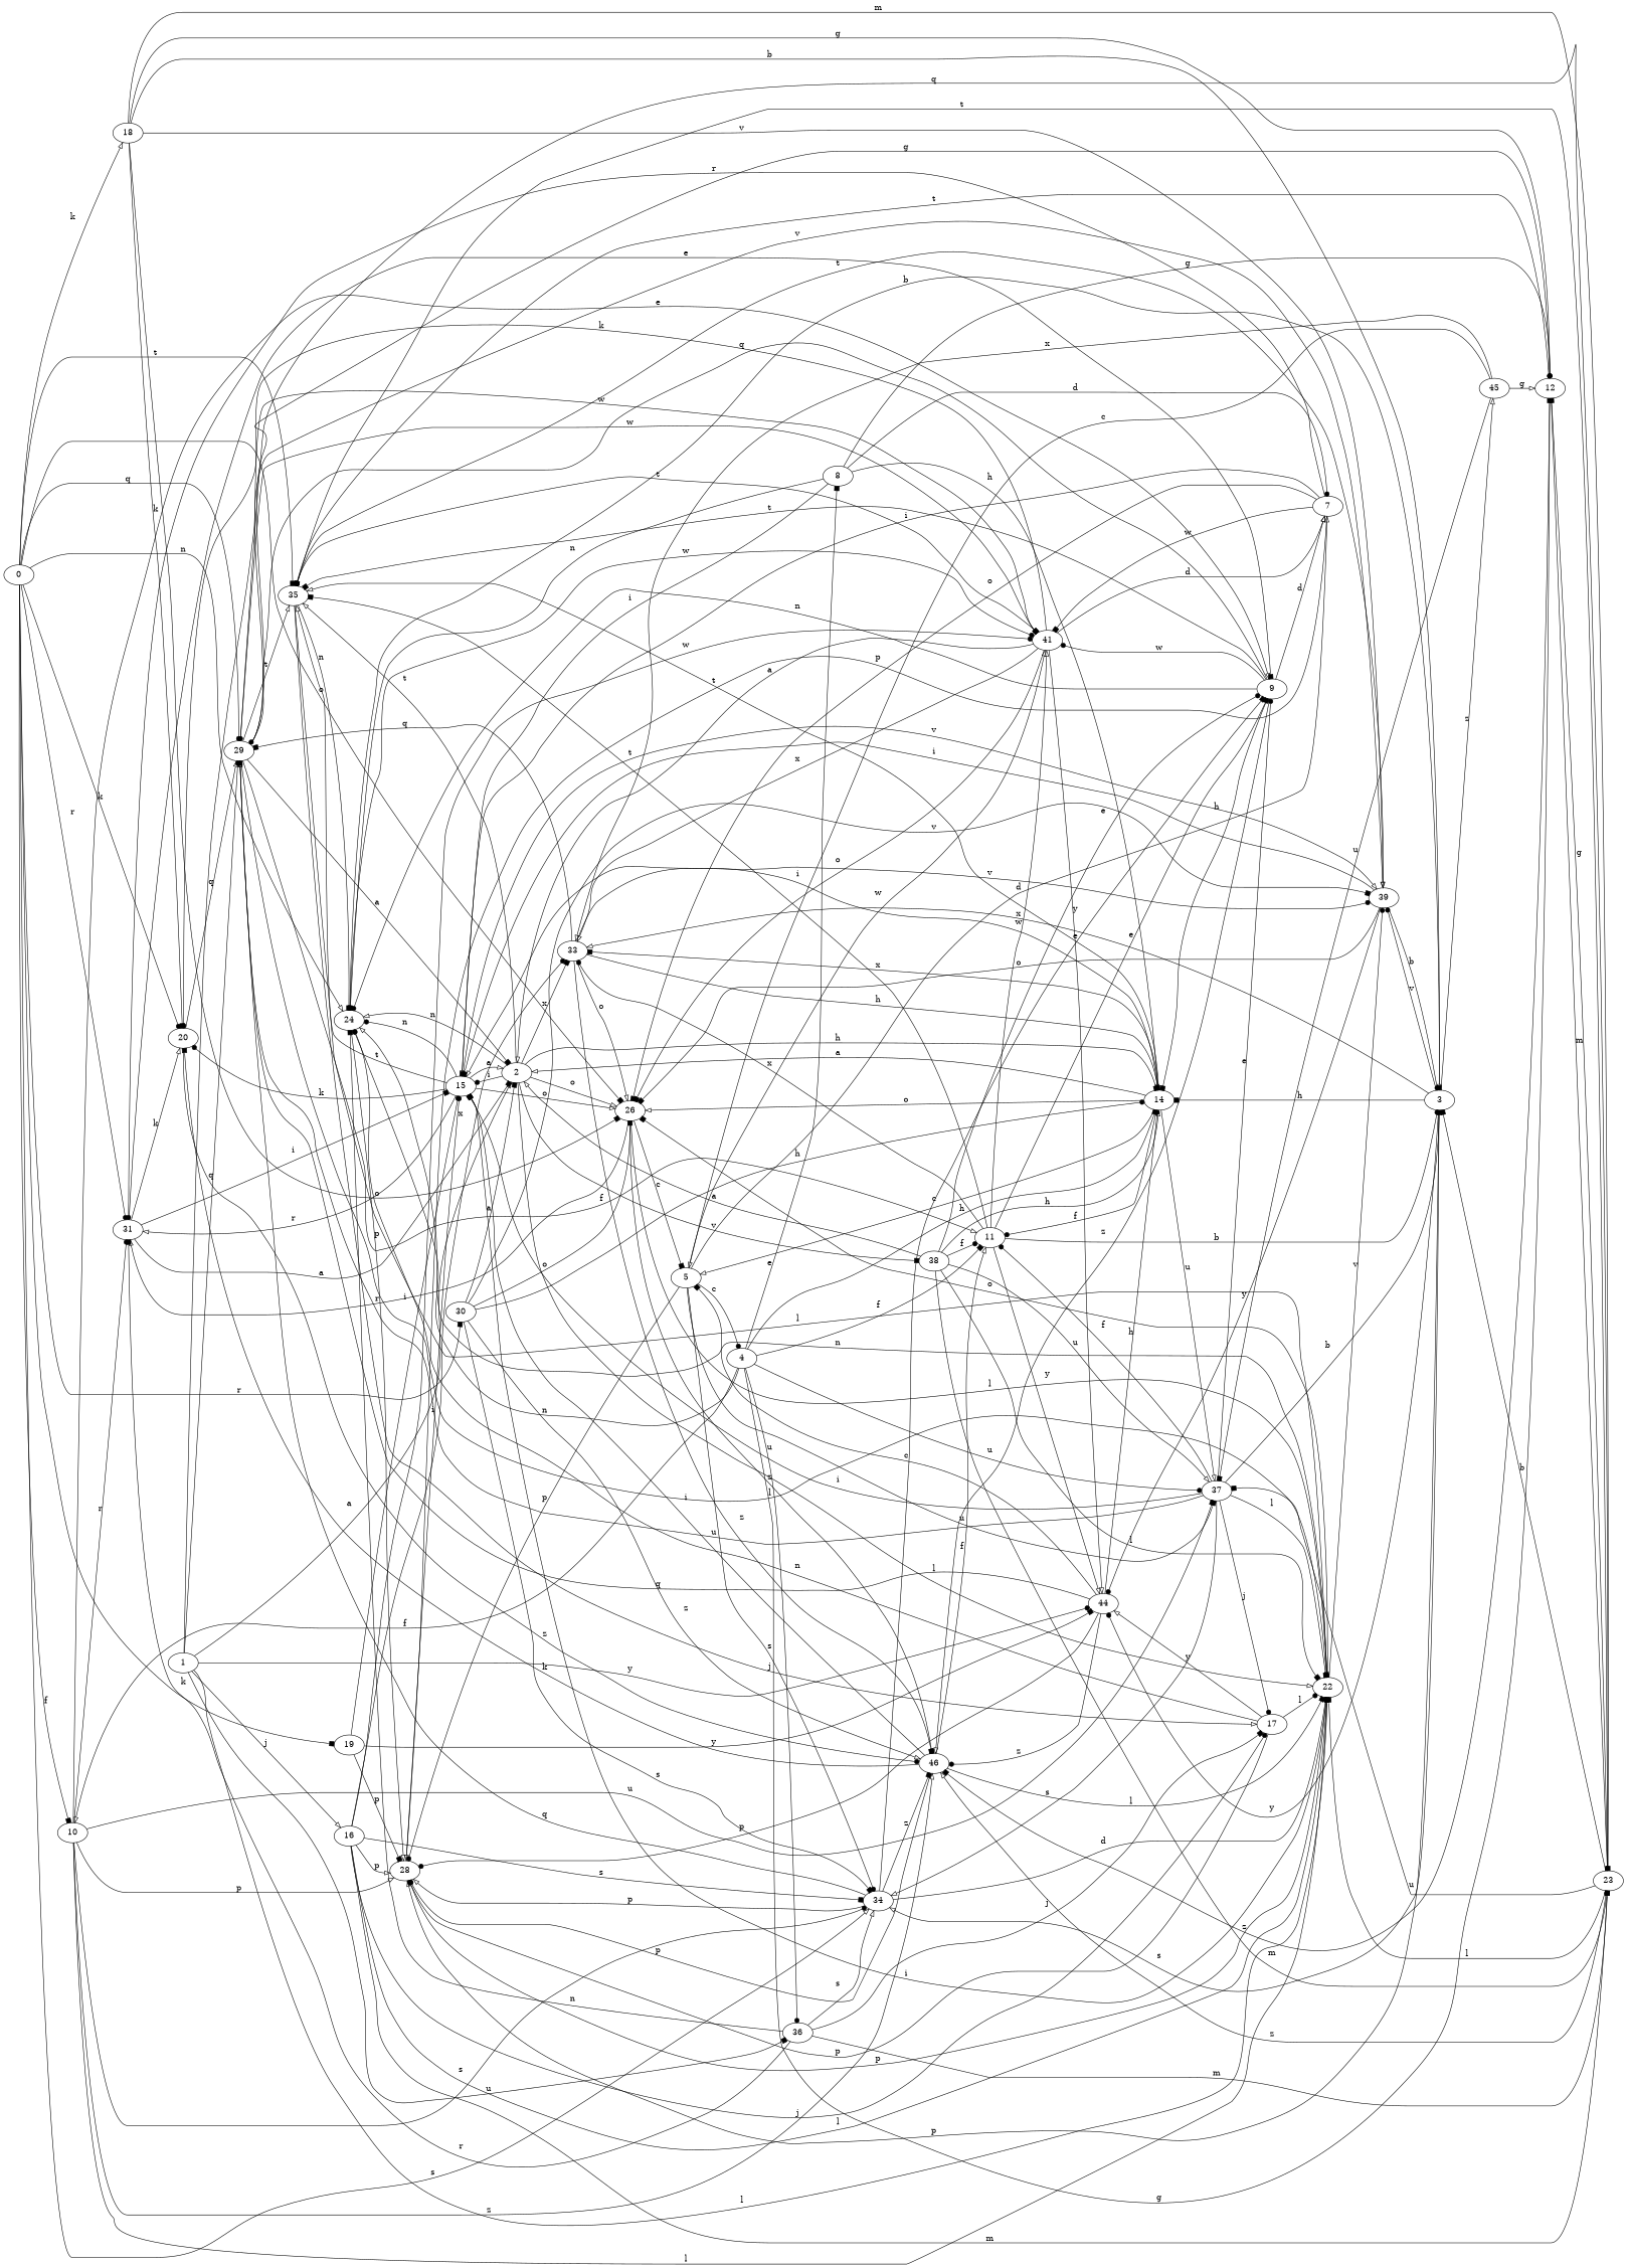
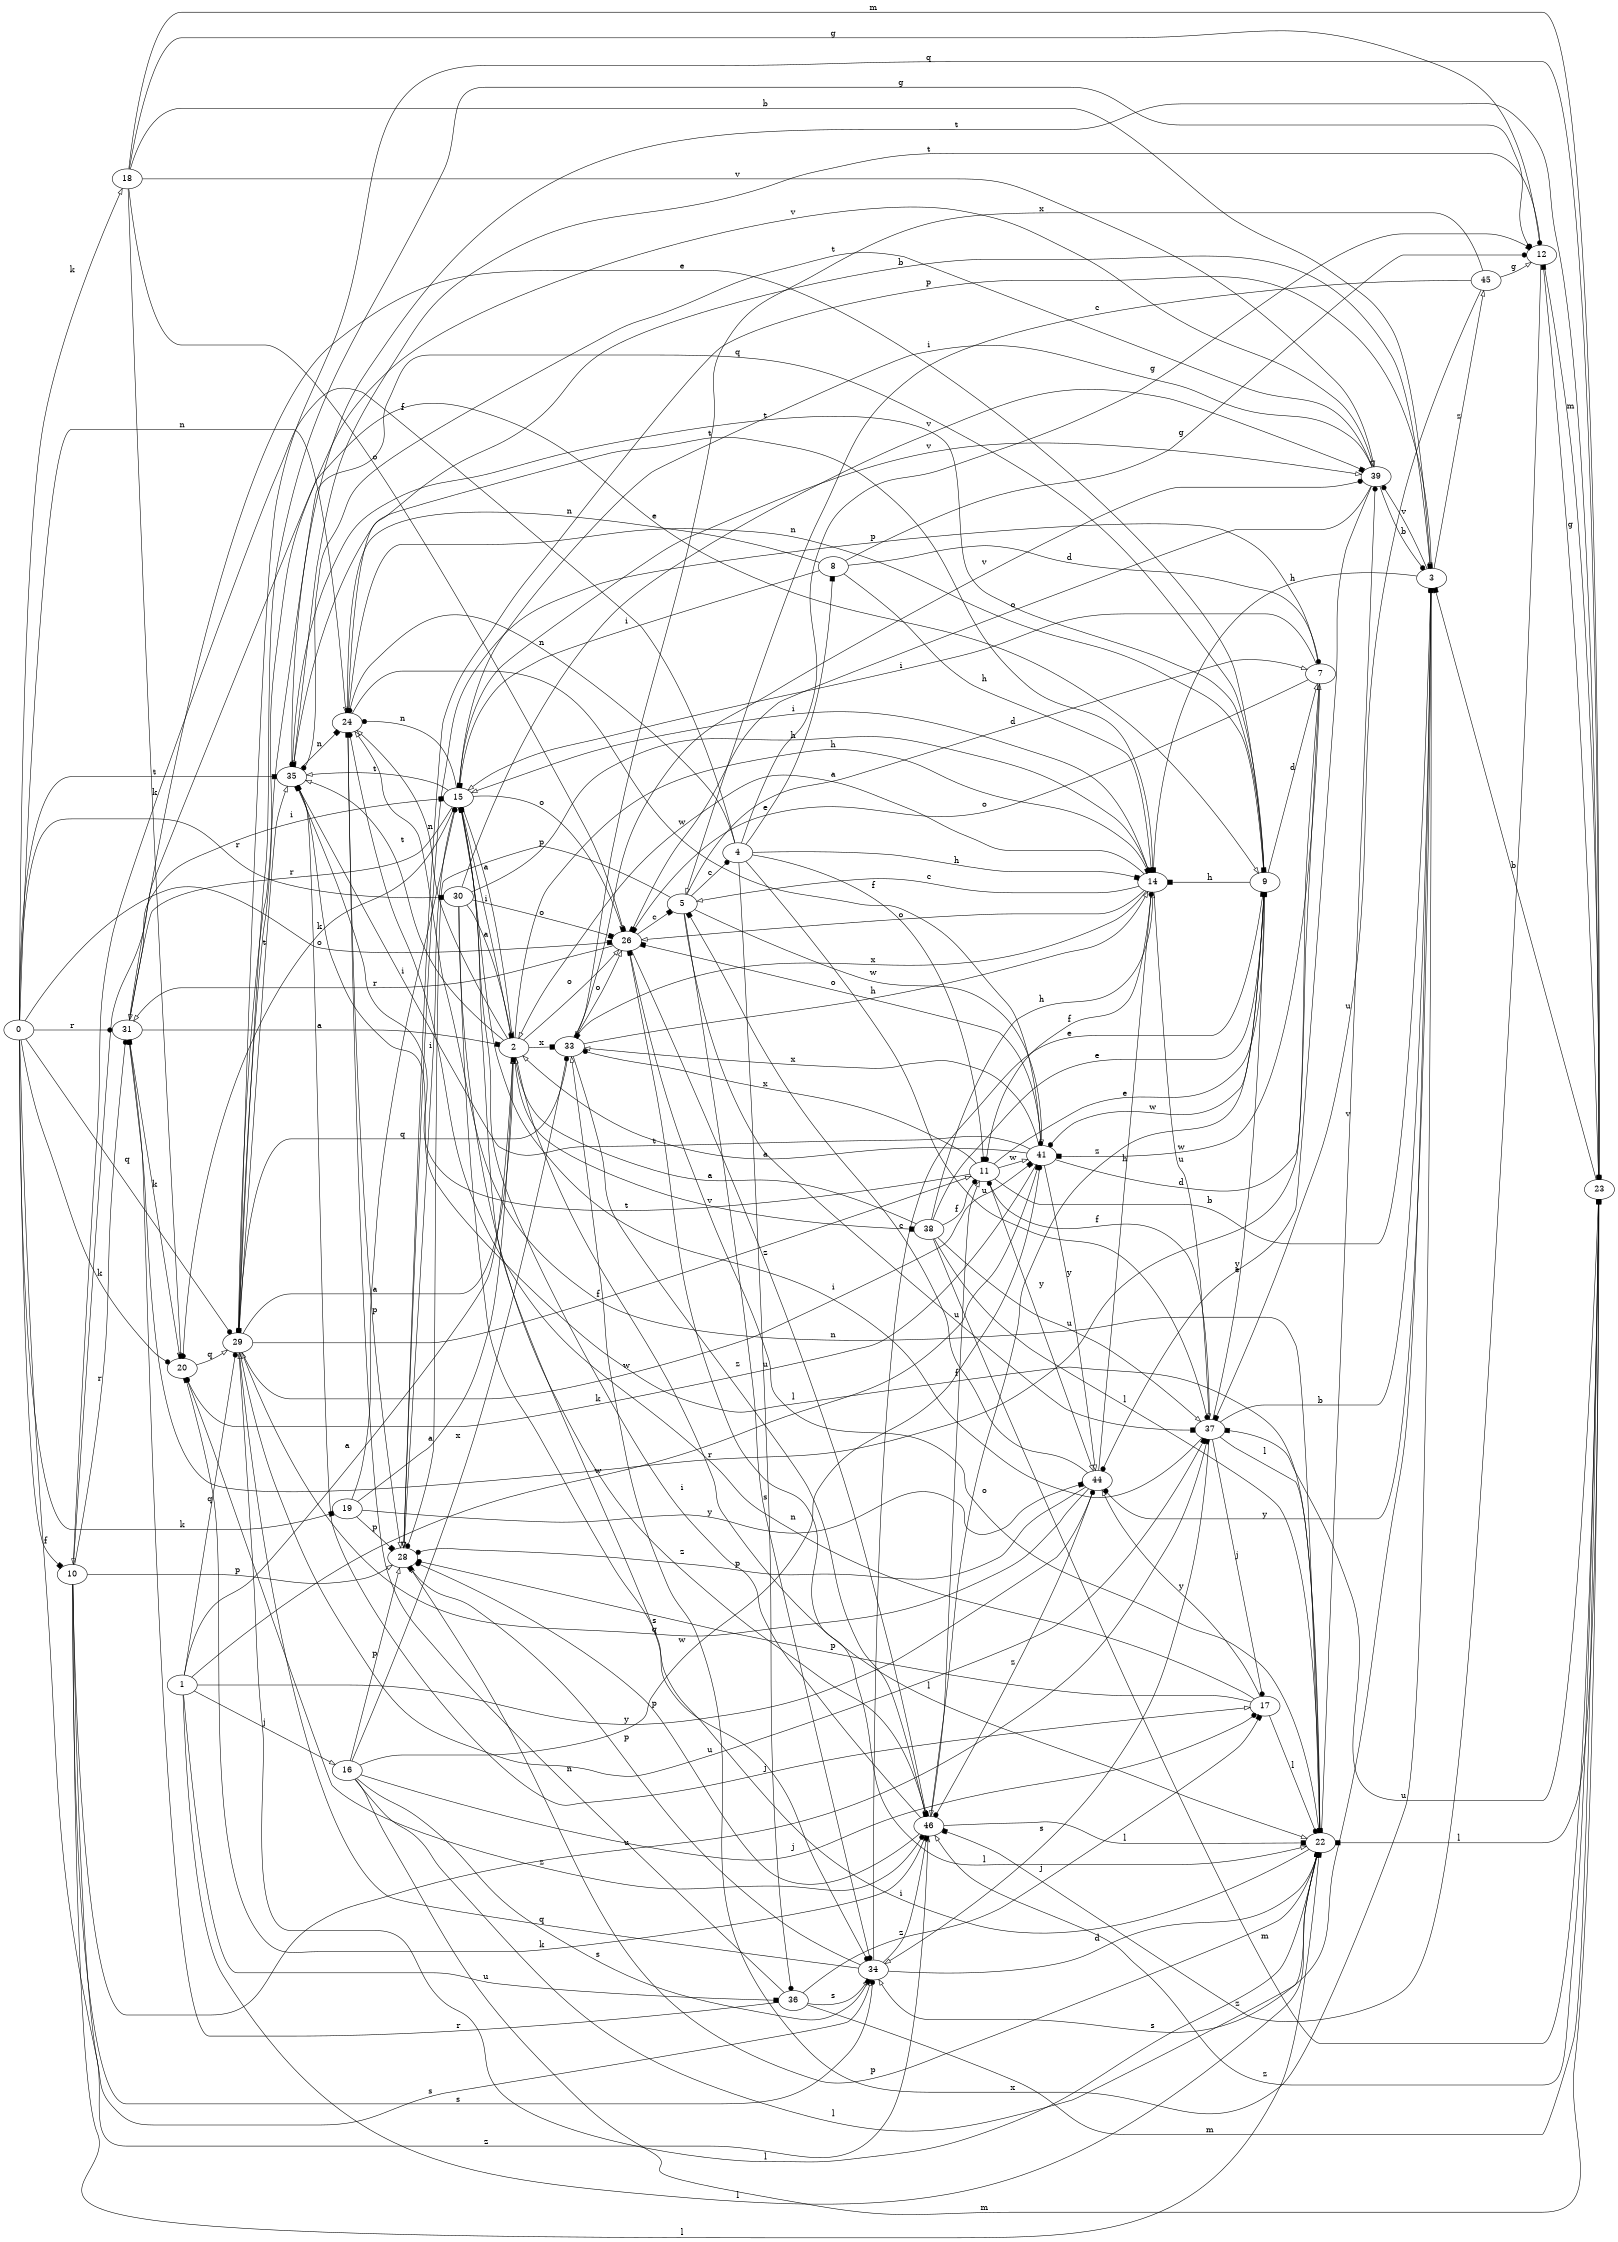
  strict digraph {
    rankdir=LR
    edge [arrowhead=box]
    0
    10
    18
    19
    20
    24
    26
    29
    30
    31
    34
    35
    22
    28
    37
    9
    46
    3
    39
    12
    23
    2
    44
    15
    41
    5
    11
    14
    17
    1
    16
    36
    38
    n34 [label=33]
    7
    45
    4
    8
    0 -> 10 [label=f]
    0 -> 18 [arrowhead=onormal label=k]
    0 -> 19 [label=k]
    0 -> 20 [arrowhead=dot label=k]
    0 -> 24 [arrowhead=onormal label=n]
    0 -> 26 [label=o]
    0 -> 29 [arrowhead=dot label=q]
    0 -> 30 [label=r]
    0 -> 31 [arrowhead=dot label=r]
    0 -> 34 [arrowhead=onormal label=s]
    0 -> 35 [label=t]
    10 -> 31 [arrowhead=dot label=r]
    10 -> 34 [arrowhead=dot label=s]
    10 -> 22 [label=l]
    10 -> 28 [arrowhead=onormal label=p]
    10 -> 37 [label=u]
    10 -> 9 [arrowhead=onormal label=e]
    10 -> 46 [arrowhead=onormal label=z]
    18 -> 20 [label=k]
    18 -> 26 [label=o]
    18 -> 3 [arrowhead=onormal label=b]
    18 -> 39 [arrowhead=onormal label=v]
    18 -> 12 [arrowhead=dot label=g]
    18 -> 23 [label=m]
    19 -> 28 [label=p]
+   19 -> 2 [arrowhead=onormal label=a]
    19 -> 44 [label=y]
    19 -> 15 [arrowhead=dot label=i]
    20 -> 29 [arrowhead=onormal label=q]
    20 -> 46 [arrowhead=dot label=z]
    24 -> 28 [arrowhead=onormal label=p]
    24 -> 3 [label=b]
    24 -> 41 [arrowhead=dot label=w]
    26 -> 31 [arrowhead=onormal label=r]
    26 -> 22 [arrowhead=onormal label=l]
    26 -> 46 [label=z]
    26 -> 5 [label=c]
    29 -> 35 [arrowhead=onormal label=t]
    29 -> 22 [label=l]
-   37 -> 29 [label=u]
+   29 -> 37 [label=u]
    29 -> 39 [arrowhead=onormal label=v]
    29 -> 12 [arrowhead=dot label=g]
    29 -> 2 [label=a]
    29 -> 41 [label=w]
    29 -> 11 [arrowhead=onormal label=f]
    30 -> 26 [label=o]
-   30 -> 34 [label=s]
+   30 -> 34 [arrowhead=dot label=s]
    30 -> 46 [arrowhead=onormal label=z]
    30 -> 39 [label=v]
    30 -> 2 [label=a]
    30 -> 14 [arrowhead=dot label=h]
    31 -> 20 [arrowhead=onormal label=k]
    31 -> 9 [label=e]
    31 -> 2 [label=a]
    31 -> 15 [label=i]
    34 -> 29 [arrowhead=onormal label=q]
    34 -> 22 [arrowhead=dot label=d]
    34 -> 28 [arrowhead=onormal label=p]
    34 -> 9 [label=e]
    34 -> 46 [label=z]
    35 -> 24 [label=n]
    35 -> 22 [arrowhead=dot label=l]
    35 -> 17 [arrowhead=onormal label=j]
    22 -> 24 [arrowhead=onormal label=n]
    22 -> 26 [label=o]
    22 -> 28 [label=p]
    22 -> 39 [arrowhead=dot label=v]
    22 -> 15 [label=i]
    28 -> 15 [arrowhead=dot label=i]
    37 -> 34 [arrowhead=onormal label=s]
    37 -> 22 [label=l]
    37 -> 9 [arrowhead=dot label=e]
    37 -> 3 [label=b]
    37 -> 15 [label=i]
    37 -> 11 [arrowhead=dot label=f]
    37 -> 17 [arrowhead=dot label=j]
    9 -> 24 [arrowhead=dot label=n]
    9 -> 29 [arrowhead=dot label=q]
    9 -> 35 [label=t]
    9 -> 46 [arrowhead=onormal label=z]
    9 -> 41 [arrowhead=dot label=w]
    9 -> 14 [label=h]
    9 -> 7 [arrowhead=onormal label=d]
    46 -> 20 [label=k]
    46 -> 22 [label=l]
    46 -> 28 [arrowhead=dot label=p]
    46 -> 15 [arrowhead=dot label=i]
    46 -> 11 [arrowhead=onormal label=f]
    3 -> 34 [arrowhead=onormal label=s]
    3 -> 28 [arrowhead=onormal label=p]
    3 -> 39 [arrowhead=dot label=v]
    3 -> 44 [arrowhead=dot label=y]
    3 -> 14 [label=h]
    3 -> n34 [arrowhead=onormal label=x]
    3 -> 45 [arrowhead=onormal label=z]
    39 -> 26 [label=o]
    39 -> 35 [arrowhead=dot label=t]
    39 -> 3 [arrowhead=dot label=b]
    39 -> 44 [arrowhead=dot label=y]
    39 -> 15 [label=i]
    12 -> 35 [label=t]
    12 -> 46 [label=z]
    12 -> 23 [arrowhead=dot label=m]
    23 -> 29 [arrowhead=dot label=q]
    23 -> 35 [arrowhead=dot label=t]
    23 -> 22 [label=l]
    23 -> 37 [label=u]
    23 -> 46 [arrowhead=onormal label=z]
    23 -> 3 [label=b]
    23 -> 12 [label=g]
    2 -> 24 [arrowhead=onormal label=n]
    2 -> 26 [arrowhead=onormal label=o]
    2 -> 35 [arrowhead=onormal label=t]
    2 -> 22 [arrowhead=onormal label=l]
    2 -> 15 [arrowhead=dot label=i]
    2 -> 14 [label=h]
    2 -> 38 [label=v]
    2 -> n34 [label=x]
    44 -> 29 [arrowhead=onormal label=q]
    44 -> 28 [arrowhead=dot label=p]
    44 -> 46 [arrowhead=dot label=z]
    44 -> 5 [label=c]
    44 -> 14 [arrowhead=dot label=h]
    15 -> 20 [arrowhead=dot label=k]
    15 -> 24 [arrowhead=dot label=n]
    15 -> 26 [arrowhead=onormal label=o]
    15 -> 31 [arrowhead=onormal label=r]
    15 -> 35 [arrowhead=onormal label=t]
    15 -> 39 [arrowhead=onormal label=v]
    15 -> 2 [arrowhead=onormal label=a]
    41 -> 20 [arrowhead=dot label=k]
    41 -> 26 [label=o]
    41 -> 35 [label=t]
    41 -> 2 [arrowhead=onormal label=a]
    41 -> 44 [arrowhead=onormal label=y]
    41 -> n34 [arrowhead=onormal label=x]
    41 -> 7 [arrowhead=onormal label=d]
    5 -> 34 [arrowhead=dot label=s]
    5 -> 28 [arrowhead=dot label=p]
    5 -> 37 [label=u]
    5 -> 41 [arrowhead=onormal label=w]
    5 -> 7 [arrowhead=onormal label=d]
    5 -> 4 [arrowhead=dot label=c]
    11 -> 35 [label=t]
    11 -> 9 [label=e]
    11 -> 3 [arrowhead=dot label=b]
    11 -> 44 [arrowhead=onormal label=y]
    11 -> 41 [arrowhead=onormal label=w]
    11 -> n34 [arrowhead=dot label=x]
    14 -> 26 [arrowhead=onormal label=o]
    14 -> 35 [arrowhead=onormal label=t]
    14 -> 37 [arrowhead=onormal label=u]
    14 -> 2 [arrowhead=onormal label=a]
    14 -> 15 [arrowhead=onormal label=i]
    14 -> 5 [arrowhead=onormal label=c]
    14 -> 11 [arrowhead=dot label=f]
    14 -> n34 [label=x]
    17 -> 24 [arrowhead=dot label=n]
    17 -> 22 [arrowhead=dot label=l]
    17 -> 28 [arrowhead=dot label=p]
    17 -> 44 [arrowhead=onormal label=y]
    1 -> 29 [arrowhead=dot label=q]
    1 -> 22 [label=l]
    1 -> 2 [arrowhead=onormal label=a]
    1 -> 44 [arrowhead=dot label=y]
    1 -> 41 [label=w]
    1 -> 16 [arrowhead=onormal label=j]
    1 -> 36 [label=u]
    16 -> 34 [label=s]
    16 -> 22 [label=l]
    16 -> 28 [arrowhead=onormal label=p]
    16 -> 23 [label=m]
    16 -> 41 [arrowhead=dot label=w]
    16 -> 17 [arrowhead=dot label=j]
    16 -> n34 [arrowhead=dot label=x]
    36 -> 24 [label=n]
    36 -> 31 [label=r]
    36 -> 34 [arrowhead=onormal label=s]
    36 -> 23 [label=m]
    36 -> 17 [label=j]
    38 -> 22 [label=l]
    38 -> 37 [arrowhead=onormal label=u]
    38 -> 9 [arrowhead=dot label=e]
    38 -> 23 [arrowhead=dot label=m]
    38 -> 2 [arrowhead=onormal label=a]
    38 -> 11 [arrowhead=dot label=f]
    38 -> 14 [arrowhead=onormal label=h]
    n34 -> 26 [arrowhead=onormal label=o]
    n34 -> 29 [label=q]
    n34 -> 46 [label=z]
    n34 -> 39 [arrowhead=dot label=v]
    n34 -> 14 [arrowhead=onormal label=h]
    7 -> 26 [label=o]
    7 -> 31 [arrowhead=dot label=r]
    7 -> 28 [arrowhead=onormal label=p]
    7 -> 15 [arrowhead=onormal label=i]
    7 -> 41 [label=w]
    45 -> 37 [label=u]
    45 -> 12 [arrowhead=onormal label=g]
    45 -> 5 [arrowhead=onormal label=c]
    45 -> n34 [arrowhead=onormal label=x]
    4 -> 10 [arrowhead=onormal label=f]
    4 -> 24 [arrowhead=dot label=n]
    4 -> 37 [arrowhead=dot label=u]
    4 -> 12 [label=g]
    4 -> 11 [label=f]
    4 -> 14 [label=h]
    4 -> 36 [arrowhead=dot label=u]
    4 -> 8 [label=e]
    8 -> 24 [label=n]
    8 -> 12 [arrowhead=dot label=g]
    8 -> 15 [label=i]
    8 -> 14 [label=h]
    8 -> 7 [arrowhead=dot label=d]
  }
